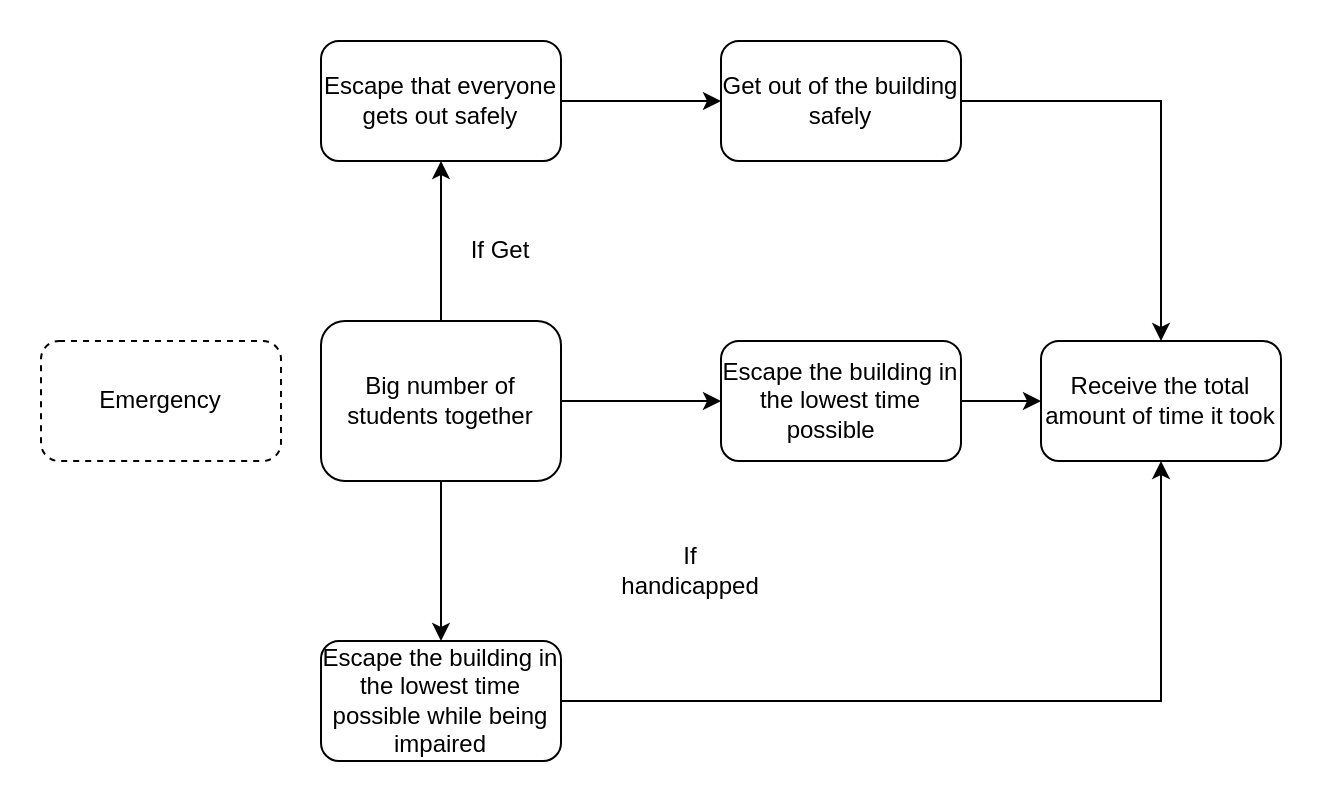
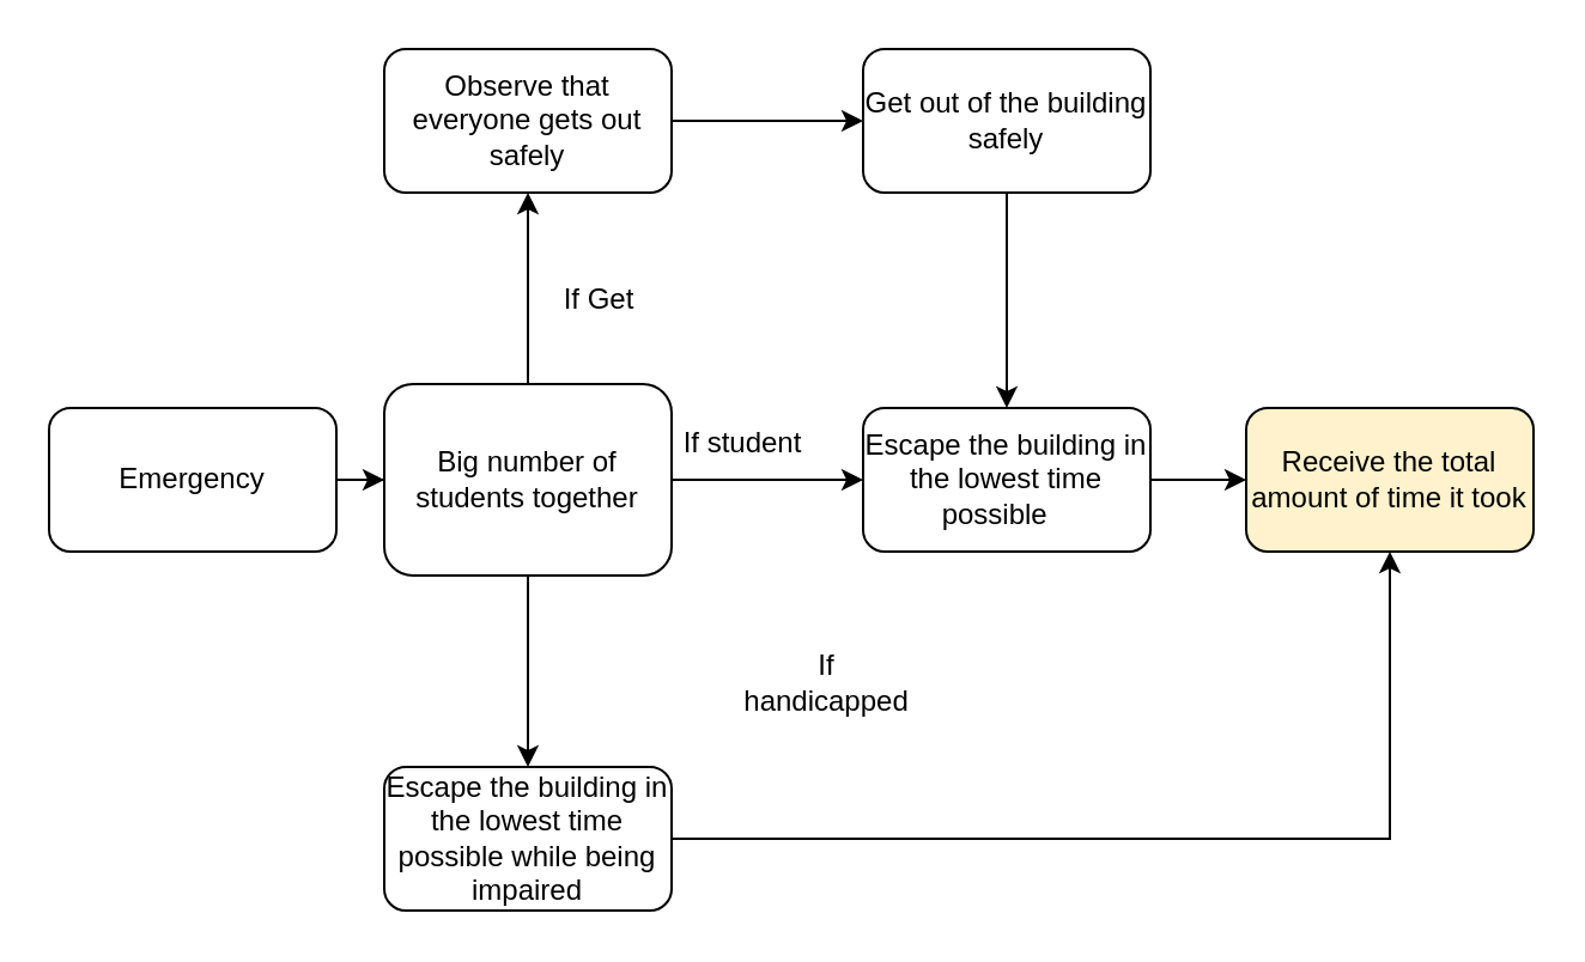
  <mxCell id="0" />
  <mxCell id="1" parent="0" />
- <mxCell id="3" value="Emergency" style="rounded=1;whiteSpace=wrap;html=1;dashed=1;" vertex="1" parent="1"><mxGeometry y="170" width="120" height="60" as="geometry" x="20" /></mxCell>
+ <mxCell id="2" style="edgeStyle=orthogonalEdgeStyle;rounded=0;orthogonalLoop=1;jettySize=auto;html=1;entryX=0;entryY=0.5;entryDx=0;entryDy=0;" edge="1" parent="1" source="3" target="7"><mxGeometry relative="1" as="geometry" /></mxCell>
+ <mxCell id="3" value="Emergency" style="rounded=1;whiteSpace=wrap;html=1;" vertex="1" parent="1"><mxGeometry y="170" width="120" height="60" as="geometry" x="20" /></mxCell>
  <mxCell id="4" value="" style="edgeStyle=orthogonalEdgeStyle;rounded=0;orthogonalLoop=1;jettySize=auto;html=1;" edge="1" parent="1" source="7"><mxGeometry relative="1" as="geometry"><mxPoint x="360" y="200" as="targetPoint" /></mxGeometry></mxCell>
  <mxCell id="5" value="" style="edgeStyle=orthogonalEdgeStyle;rounded=0;orthogonalLoop=1;jettySize=auto;html=1;" edge="1" parent="1" source="7" target="13"><mxGeometry relative="1" as="geometry" /></mxCell>
  <mxCell id="6" style="edgeStyle=orthogonalEdgeStyle;rounded=0;orthogonalLoop=1;jettySize=auto;html=1;" edge="1" parent="1" source="7"><mxGeometry relative="1" as="geometry"><mxPoint x="220" y="80" as="targetPoint" /></mxGeometry></mxCell>
  <mxCell id="7" value="Big number of students together" style="whiteSpace=wrap;html=1;rounded=1;" vertex="1" parent="1"><mxGeometry x="160" y="160" width="120" height="80" as="geometry" /></mxCell>
  <mxCell id="8" style="edgeStyle=orthogonalEdgeStyle;rounded=0;orthogonalLoop=1;jettySize=auto;html=1;" edge="1" parent="1" source="9"><mxGeometry relative="1" as="geometry"><mxPoint x="520" y="200" as="targetPoint" /></mxGeometry></mxCell>
  <mxCell id="9" value="&lt;div&gt;&lt;span&gt;Escape the building in the lowest time possible&lt;/span&gt;&lt;span style=&quot;white-space: pre&quot;&gt;&#09;&lt;/span&gt;&lt;/div&gt;" style="rounded=1;whiteSpace=wrap;html=1;align=center;" vertex="1" parent="1"><mxGeometry x="360" y="170" width="120" height="60" as="geometry" /></mxCell>
- <mxCell id="11" value="Receive the total amount of time it took" style="rounded=1;whiteSpace=wrap;html=1;" vertex="1" parent="1"><mxGeometry x="520" y="170" width="120" height="60" as="geometry" /></mxCell>
+ <mxCell id="10" value="If student" style="text;html=1;strokeColor=none;fillColor=none;align=center;verticalAlign=middle;whiteSpace=wrap;rounded=0;" vertex="1" parent="1"><mxGeometry x="280" y="170" width="60" height="30" as="geometry" /></mxCell>
+ <mxCell id="11" value="Receive the total amount of time it took" style="rounded=1;whiteSpace=wrap;html=1;fillColor=#fff2cc;" vertex="1" parent="1"><mxGeometry x="520" y="170" width="120" height="60" as="geometry" /></mxCell>
  <mxCell id="12" style="edgeStyle=orthogonalEdgeStyle;rounded=0;orthogonalLoop=1;jettySize=auto;html=1;entryX=0.5;entryY=1;entryDx=0;entryDy=0;" edge="1" parent="1" source="13" target="11"><mxGeometry relative="1" as="geometry" /></mxCell>
  <mxCell id="13" value="Escape the building in the lowest time possible while being impaired" style="rounded=1;whiteSpace=wrap;html=1;" vertex="1" parent="1"><mxGeometry x="160" y="320" width="120" height="60" as="geometry" /></mxCell>
  <mxCell id="14" value="If handicapped" style="text;html=1;strokeColor=none;fillColor=none;align=center;verticalAlign=middle;whiteSpace=wrap;rounded=0;" vertex="1" parent="1"><mxGeometry x="315" y="270" width="60" height="30" as="geometry" /></mxCell>
  <mxCell id="15" style="edgeStyle=orthogonalEdgeStyle;rounded=0;orthogonalLoop=1;jettySize=auto;html=1;" edge="1" parent="1" source="16"><mxGeometry relative="1" as="geometry"><mxPoint x="360" y="50" as="targetPoint" /></mxGeometry></mxCell>
- <mxCell id="16" value="Escape that everyone gets out safely" style="rounded=1;whiteSpace=wrap;html=1;" vertex="1" parent="1"><mxGeometry x="160" y="20" width="120" height="60" as="geometry" /></mxCell>
- <mxCell id="17" style="edgeStyle=orthogonalEdgeStyle;rounded=0;orthogonalLoop=1;jettySize=auto;html=1;entryX=0.5;entryY=0;entryDx=0;entryDy=0;" edge="1" parent="1" source="18" target="11"><mxGeometry relative="1" as="geometry" /></mxCell>
+ <mxCell id="16" value="Observe that everyone gets out safely" style="rounded=1;whiteSpace=wrap;html=1;" vertex="1" parent="1"><mxGeometry x="160" y="20" width="120" height="60" as="geometry" /></mxCell>
+ <mxCell id="17" style="edgeStyle=orthogonalEdgeStyle;rounded=0;orthogonalLoop=1;jettySize=auto;html=1;" edge="1" parent="1" source="18" target="9"><mxGeometry relative="1" as="geometry" /></mxCell>
  <mxCell id="18" value="Get out of the building safely" style="rounded=1;whiteSpace=wrap;html=1;" vertex="1" parent="1"><mxGeometry x="360" y="20" width="120" height="60" as="geometry" /></mxCell>
  <mxCell id="19" value="If Get" style="text;html=1;strokeColor=none;fillColor=none;align=center;verticalAlign=middle;whiteSpace=wrap;rounded=0;" vertex="1" parent="1"><mxGeometry x="220" y="110" width="60" height="30" as="geometry" /></mxCell>
